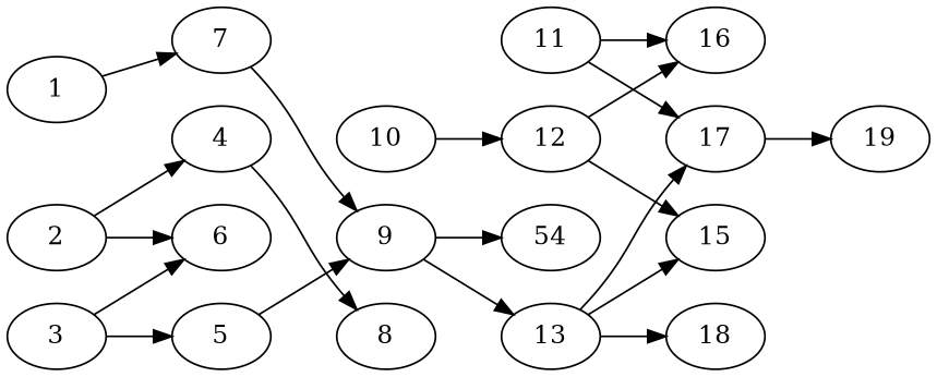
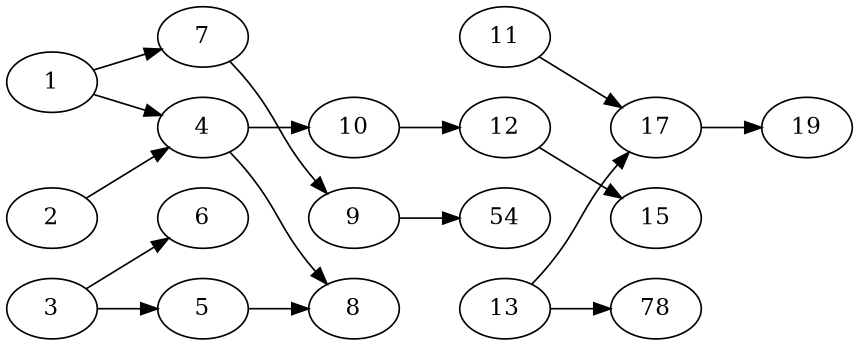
  digraph {
    rankdir=LR
    node [alpha=0.10]
    1 [alpha=0.06 expect_size=15193908534045]
    4 [alpha=0.15 expect_size=529741245793036]
    7 [expect_size=22211895756033]
    8 [alpha=0.02 expect_size=31117361792679936]
    10 [alpha=0.08 expect_size=720784481923019]
    9 [alpha=0.01 expect_size=325073047998431232]
    12 [alpha=0.19 expect_size=273848402746277888]
    13 [alpha=0.17 expect_size=12571547591844994]
    n9 [alpha=0.16 expect_size=8165726239134987 label=54]
    2 [alpha=0.05 expect_size=1852095034002767872]
    6 [alpha=0.14 expect_size=20936574087403580]
    5 [alpha=0.06 expect_size=1576517979934294016]
    3 [expect_size=421444152379800]
    11 [alpha=0.14 expect_size=2689180187148419072]
    17 [expect_size=90535650299703]
-   16 [alpha=0.19 expect_size=145065698484366]
    15 [alpha=0.12 expect_size=877618451735117824]
-   18 [alpha=0.15 expect_size=4129631683831922688]
+   18 [alpha=0.15 expect_size=4129631683831922688 label=78]
    19 [alpha=0.08 expect_size=31359205495537664]
+   1 -> 4
    1 -> 7
    4 -> 8
+   4 -> 10
    7 -> 9
    10 -> 12
-   9 -> 13
    9 -> n9
-   12 -> 16
    12 -> 15
    13 -> 17
-   13 -> 15
    13 -> 18
    2 -> 4
-   2 -> 6
-   5 -> 9
+   5 -> 8
    3 -> 6
    3 -> 5
    11 -> 17
-   11 -> 16
    17 -> 19
  }
